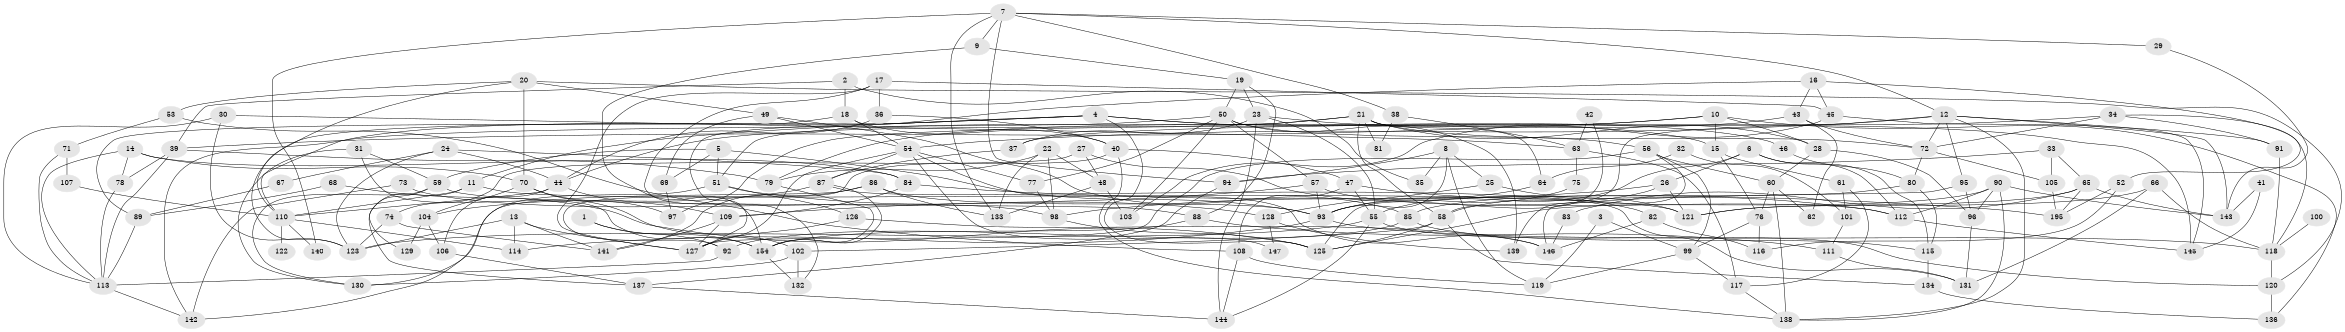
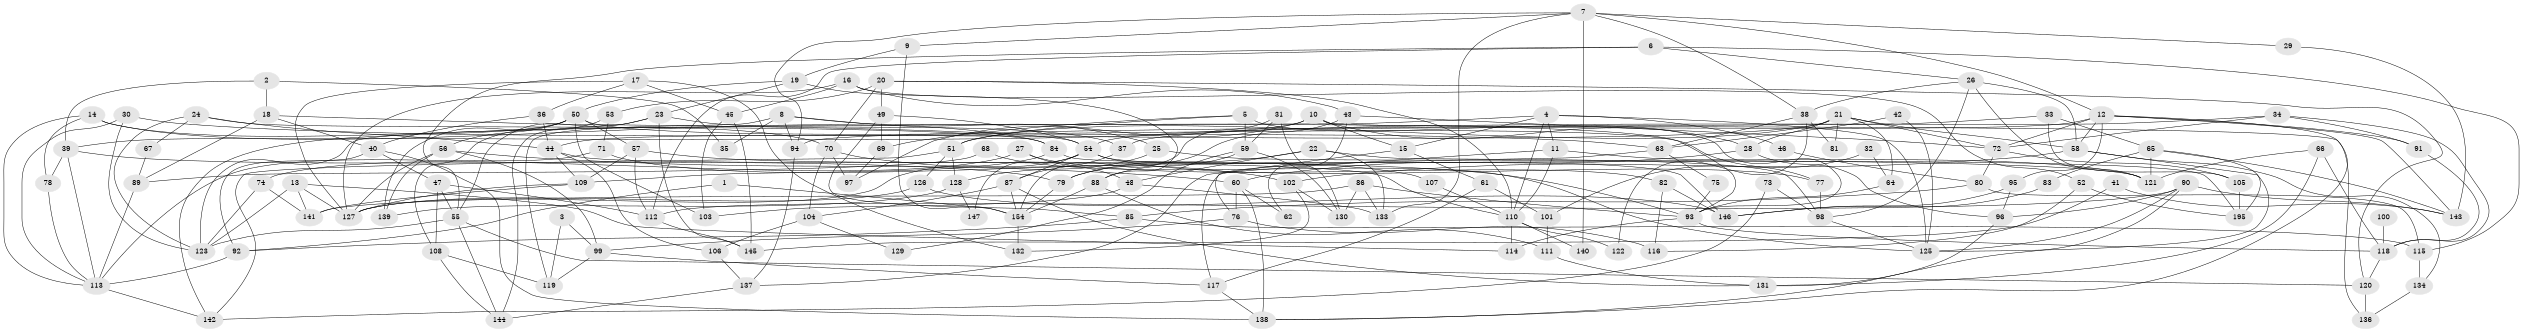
  graph {
    node [color=gray90 style=filled]
    1
    92
    n3 [label=154]
    113
    132
    2
    18
    35
    39
    54
    40
    89
    78
    79
    3
    99
    119
    117
    4
    11
    15
    46
    110
    123
    125
    121
    137
    61
    76
    80
    140
    114
    122
    5
    51
    59
    69
    93
    128
    142
    126
    88
    130
    129
    97
    118
    6
    26
    55
    112
    115
    38
    58
    98
    120
    144
    145
    134
    7
    9
    12
    29
    94
    133
    19
    72
    91
    95
    138
    143
    81
    63
    8
    25
    23
    50
    10
    28
    136
    96
    60
    127
    87
    77
    146
    147
    102
    105
    13
    141
    14
    70
    84
    104
    109
    n96 [label=195]
    101
    116
    16
    43
    45
    52
    62
    103
    17
    36
    44
    47
    37
    56
    57
    139
    111
    20
    49
    53
    85
    108
    71
    21
    64
    106
    22
    48
    24
    67
    27
    74
    82
    131
    30
    75
    31
    32
    33
    65
    83
    34
    41
    42
    107
    66
    68
    73
    86
    90
    100
    1 -- 92
    1 -- n3
    92 -- 113
    n3 -- 132
    113 -- 142
    2 -- 18
    2 -- 35
    2 -- 39
    18 -- 54
    18 -- 40
    18 -- 89
    39 -- 113
    39 -- 78
    39 -- 79
    54 -- 127
    54 -- 87
    54 -- 77
    54 -- 146
    54 -- 147
    40 -- 92
    40 -- 138
    40 -- 47
    89 -- 113
    78 -- 113
    79 -- n3
    3 -- 99
    3 -- 119
    99 -- 119
    99 -- 117
    117 -- 138
    4 -- 11
    4 -- 15
    4 -- 46
    4 -- 110
    4 -- 123
    4 -- 125
    11 -- 110
    11 -- 121
    11 -- 137
    15 -- 61
    15 -- 76
    46 -- 80
    110 -- 140
    110 -- 114
    110 -- 122
    137 -- 144
    61 -- 117
    61 -- 101
    76 -- 99
    76 -- 116
    80 -- 115
    80 -- 85
    5 -- 51
    5 -- 59
    5 -- 69
    5 -- 93
    51 -- 128
    51 -- 142
    51 -- 126
    59 -- 88
    59 -- 130
    59 -- 129
    69 -- 97
    93 -- 114
    93 -- 118
    128 -- 147
    128 -- 139
    126 -- 127
    126 -- 146
    88 -- n3
    88 -- 111
    118 -- 120
    6 -- 26
    6 -- 55
    6 -- 112
    6 -- 115
    26 -- 121
+   26 -- 38
    26 -- 58
    26 -- 98
    55 -- 123
    55 -- 120
    55 -- 144
    112 -- 145
    115 -- 134
+   38 -- 122
    38 -- 81
    38 -- 63
    58 -- 125
    58 -- 134
    58 -- 102
    98 -- 125
    120 -- 136
    134 -- 136
    7 -- 140
    7 -- 38
    7 -- 9
    7 -- 12
    7 -- 29
    7 -- 94
    7 -- 133
    9 -- n3
    9 -- 19
    12 -- 54
    12 -- 58
    12 -- 72
    12 -- 91
    12 -- 95
    12 -- 138
    12 -- 143
    29 -- 143
    94 -- 137
    19 -- 88
    19 -- 23
    19 -- 50
    72 -- 80
    72 -- 105
    91 -- 118
    95 -- 96
    95 -- 146
    63 -- 117
    63 -- 75
    8 -- 35
    8 -- 119
    8 -- 93
    8 -- 94
    8 -- 25
    25 -- 121
    25 -- 128
    23 -- 55
    23 -- 144
    23 -- 145
    23 -- 37
    50 -- 142
    50 -- 77
    50 -- 103
    50 -- 56
    50 -- 57
    50 -- 139
    10 -- 39
    10 -- 15
    10 -- 97
    10 -- 28
    10 -- 136
    28 -- 96
    28 -- 60
    96 -- 131
    60 -- 76
    60 -- 138
    60 -- 62
    87 -- n3
    87 -- 104
    87 -- 131
    77 -- 98
    102 -- 132
    102 -- 130
    105 -- n96
    13 -- 123
    13 -- 114
    13 -- 127
    13 -- 141
    14 -- 113
    14 -- 78
    14 -- 70
    14 -- 84
    70 -- 97
    70 -- 102
    70 -- 104
    84 -- 109
    84 -- n96
    104 -- 129
    104 -- 106
    109 -- 127
    109 -- 141
    101 -- 111
    16 -- 127
    16 -- 43
    16 -- 45
    16 -- 52
    43 -- 79
    43 -- 72
    43 -- 62
    45 -- 145
    45 -- 103
    52 -- n96
    52 -- 116
    17 -- 132
    17 -- 127
    17 -- 45
    17 -- 36
    36 -- 40
    36 -- 44
    44 -- 110
    44 -- 109
    44 -- 106
    47 -- 55
    47 -- 112
    47 -- 108
    37 -- 87
    56 -- 99
    56 -- 60
    56 -- 127
    56 -- 139
    57 -- 93
    57 -- 112
    57 -- 109
    111 -- 131
    20 -- 110
    20 -- 120
    20 -- 70
    20 -- 49
    20 -- 53
    49 -- 54
    49 -- 69
    49 -- 85
    53 -- 108
    53 -- 71
    85 -- 92
    85 -- 115
    108 -- 119
    108 -- 144
    71 -- 113
    71 -- 107
    21 -- 51
    21 -- 58
    21 -- 72
    21 -- 81
    21 -- 28
    21 -- 44
    21 -- 64
    64 -- 93
    106 -- 137
    22 -- 79
    22 -- 98
    22 -- 133
    22 -- 48
    48 -- 133
    48 -- 103
    24 -- 123
    24 -- 84
    24 -- 44
    24 -- 67
    67 -- 89
    27 -- 48
    27 -- 74
    27 -- 82
    74 -- 123
    74 -- 141
    82 -- 146
    82 -- 116
    30 -- 113
    30 -- 123
    30 -- 63
    75 -- 93
    31 -- n3
    31 -- 59
    31 -- 130
    32 -- 101
    32 -- 64
    33 -- 94
    33 -- 105
    33 -- 65
    65 -- 121
    65 -- 143
    65 -- n96
    65 -- 83
    83 -- 146
    34 -- 118
    34 -- 72
    34 -- 91
    34 -- 37
    41 -- 145
    41 -- 143
    42 -- 125
    42 -- 63
    107 -- 110
    66 -- 121
    66 -- 118
    66 -- 131
    68 -- 89
    68 -- 125
    73 -- 142
    73 -- 98
    86 -- 93
    86 -- 130
    86 -- 133
    86 -- 141
    90 -- 125
    90 -- 112
    90 -- 138
    90 -- 143
    90 -- 96
    100 -- 118
  }
